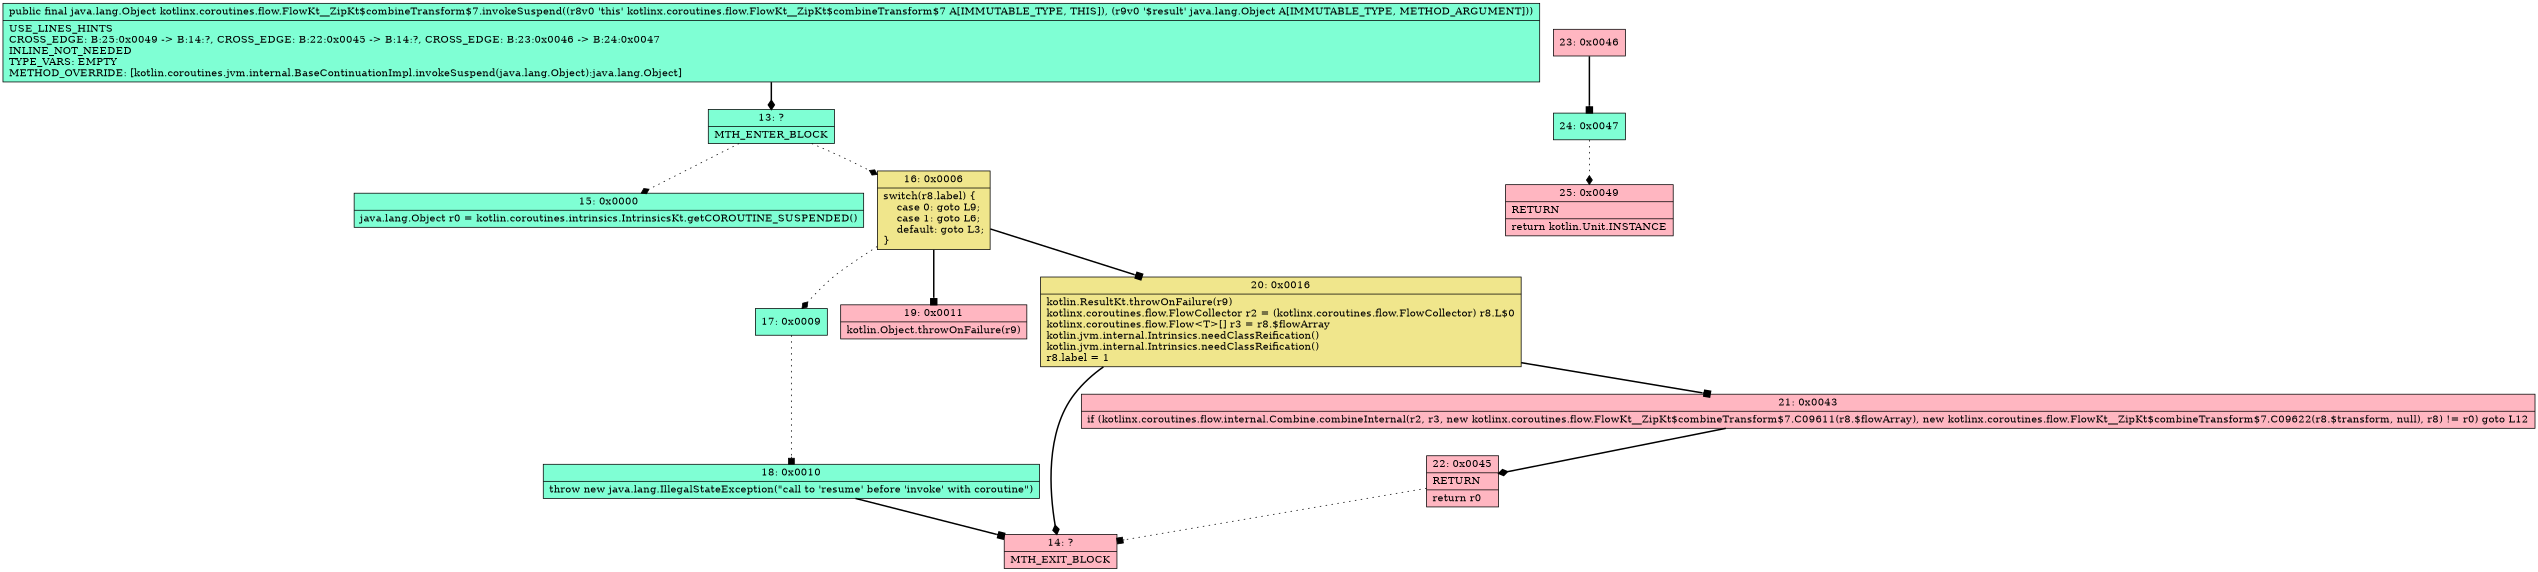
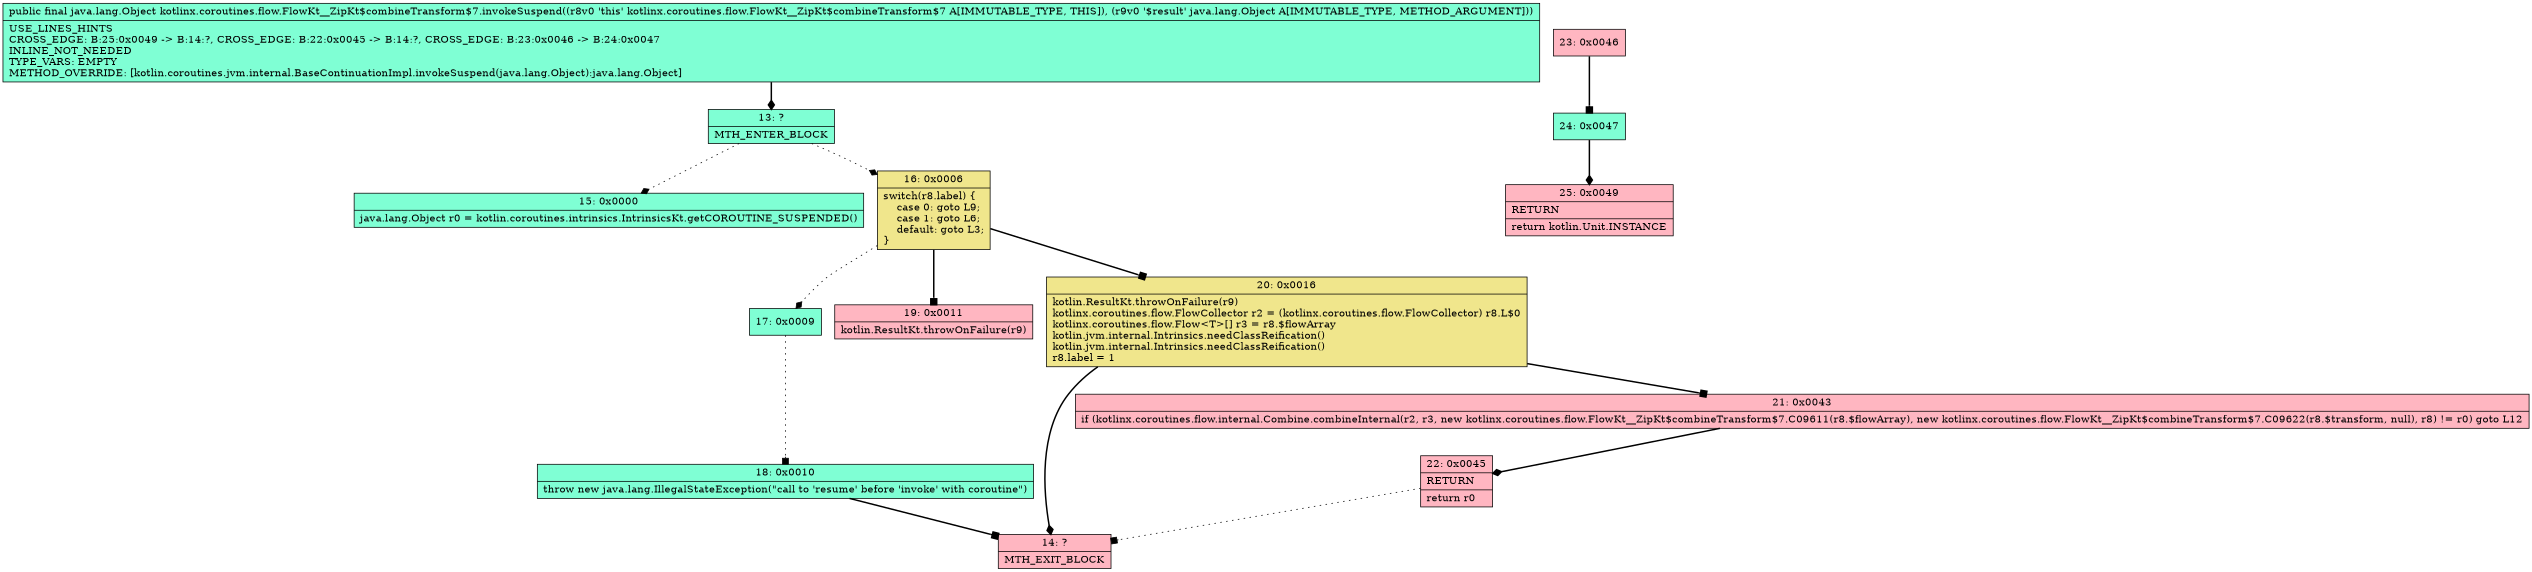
  digraph {
    node [fillcolor=aquamarine shape=record style=filled]
    edge [arrowhead=diamond style=bold]
    n1 [label="{13\:\ ?|MTH_ENTER_BLOCK\l}"]
    n2 [label="{15\:\ 0x0000|java.lang.Object r0 = kotlin.coroutines.intrinsics.IntrinsicsKt.getCOROUTINE_SUSPENDED()\l}"]
    n3 [fillcolor=khaki label="{16\:\ 0x0006|switch(r8.label) \{\l    case 0: goto L9;\l    case 1: goto L6;\l    default: goto L3;\l\}\l}"]
    n4 [label="{17\:\ 0x0009}"]
-   n5 [fillcolor=lightpink label="{19\:\ 0x0011|kotlin.Object.throwOnFailure(r9)\l}"]
+   n5 [fillcolor=lightpink label="{19\:\ 0x0011|kotlin.ResultKt.throwOnFailure(r9)\l}"]
    n6 [fillcolor=khaki label="{20\:\ 0x0016|kotlin.ResultKt.throwOnFailure(r9)\lkotlinx.coroutines.flow.FlowCollector r2 = (kotlinx.coroutines.flow.FlowCollector) r8.L$0\lkotlinx.coroutines.flow.Flow\<T\>[] r3 = r8.$flowArray\lkotlin.jvm.internal.Intrinsics.needClassReification()\lkotlin.jvm.internal.Intrinsics.needClassReification()\lr8.label = 1\l}"]
    n7 [label="{18\:\ 0x0010|throw new java.lang.IllegalStateException(\"call to 'resume' before 'invoke' with coroutine\")\l}"]
    n8 [fillcolor=lightpink label="{14\:\ ?|MTH_EXIT_BLOCK\l}"]
    n9 [fillcolor=lightpink label="{21\:\ 0x0043|if (kotlinx.coroutines.flow.internal.Combine.combineInternal(r2, r3, new kotlinx.coroutines.flow.FlowKt__ZipKt$combineTransform$7.C09611(r8.$flowArray), new kotlinx.coroutines.flow.FlowKt__ZipKt$combineTransform$7.C09622(r8.$transform, null), r8) != r0) goto L12\l}"]
    n10 [label="{24\:\ 0x0047}"]
    n11 [fillcolor=lightpink label="{25\:\ 0x0049|RETURN\l|return kotlin.Unit.INSTANCE\l}"]
    n12 [fillcolor=lightpink label="{22\:\ 0x0045|RETURN\l|return r0\l}"]
    n13 [fillcolor=lightpink label="{23\:\ 0x0046}"]
    n14 [label="{public final java.lang.Object kotlinx.coroutines.flow.FlowKt__ZipKt$combineTransform$7.invokeSuspend((r8v0 'this' kotlinx.coroutines.flow.FlowKt__ZipKt$combineTransform$7 A[IMMUTABLE_TYPE, THIS]), (r9v0 '$result' java.lang.Object A[IMMUTABLE_TYPE, METHOD_ARGUMENT]))  | USE_LINES_HINTS\lCROSS_EDGE: B:25:0x0049 \-\> B:14:?, CROSS_EDGE: B:22:0x0045 \-\> B:14:?, CROSS_EDGE: B:23:0x0046 \-\> B:24:0x0047\lINLINE_NOT_NEEDED\lTYPE_VARS: EMPTY\lMETHOD_OVERRIDE: [kotlin.coroutines.jvm.internal.BaseContinuationImpl.invokeSuspend(java.lang.Object):java.lang.Object]\l}"]
    n1 -> n2 [style=dotted]
    n1 -> n3 [style=dotted]
    n3 -> n4 [style=dotted]
    n3 -> n5 [arrowhead=box]
    n3 -> n6 [arrowhead=box]
    n4 -> n7 [arrowhead=box style=dotted]
    n6 -> n8
    n6 -> n9 [arrowhead=box]
    n7 -> n8 [arrowhead=box]
    n9 -> n12
-   n10 -> n11 [style=dotted]
+   n10 -> n11
    n12 -> n8 [arrowhead=box style=dotted]
    n13 -> n10 [arrowhead=box]
    n14 -> n1
  }
